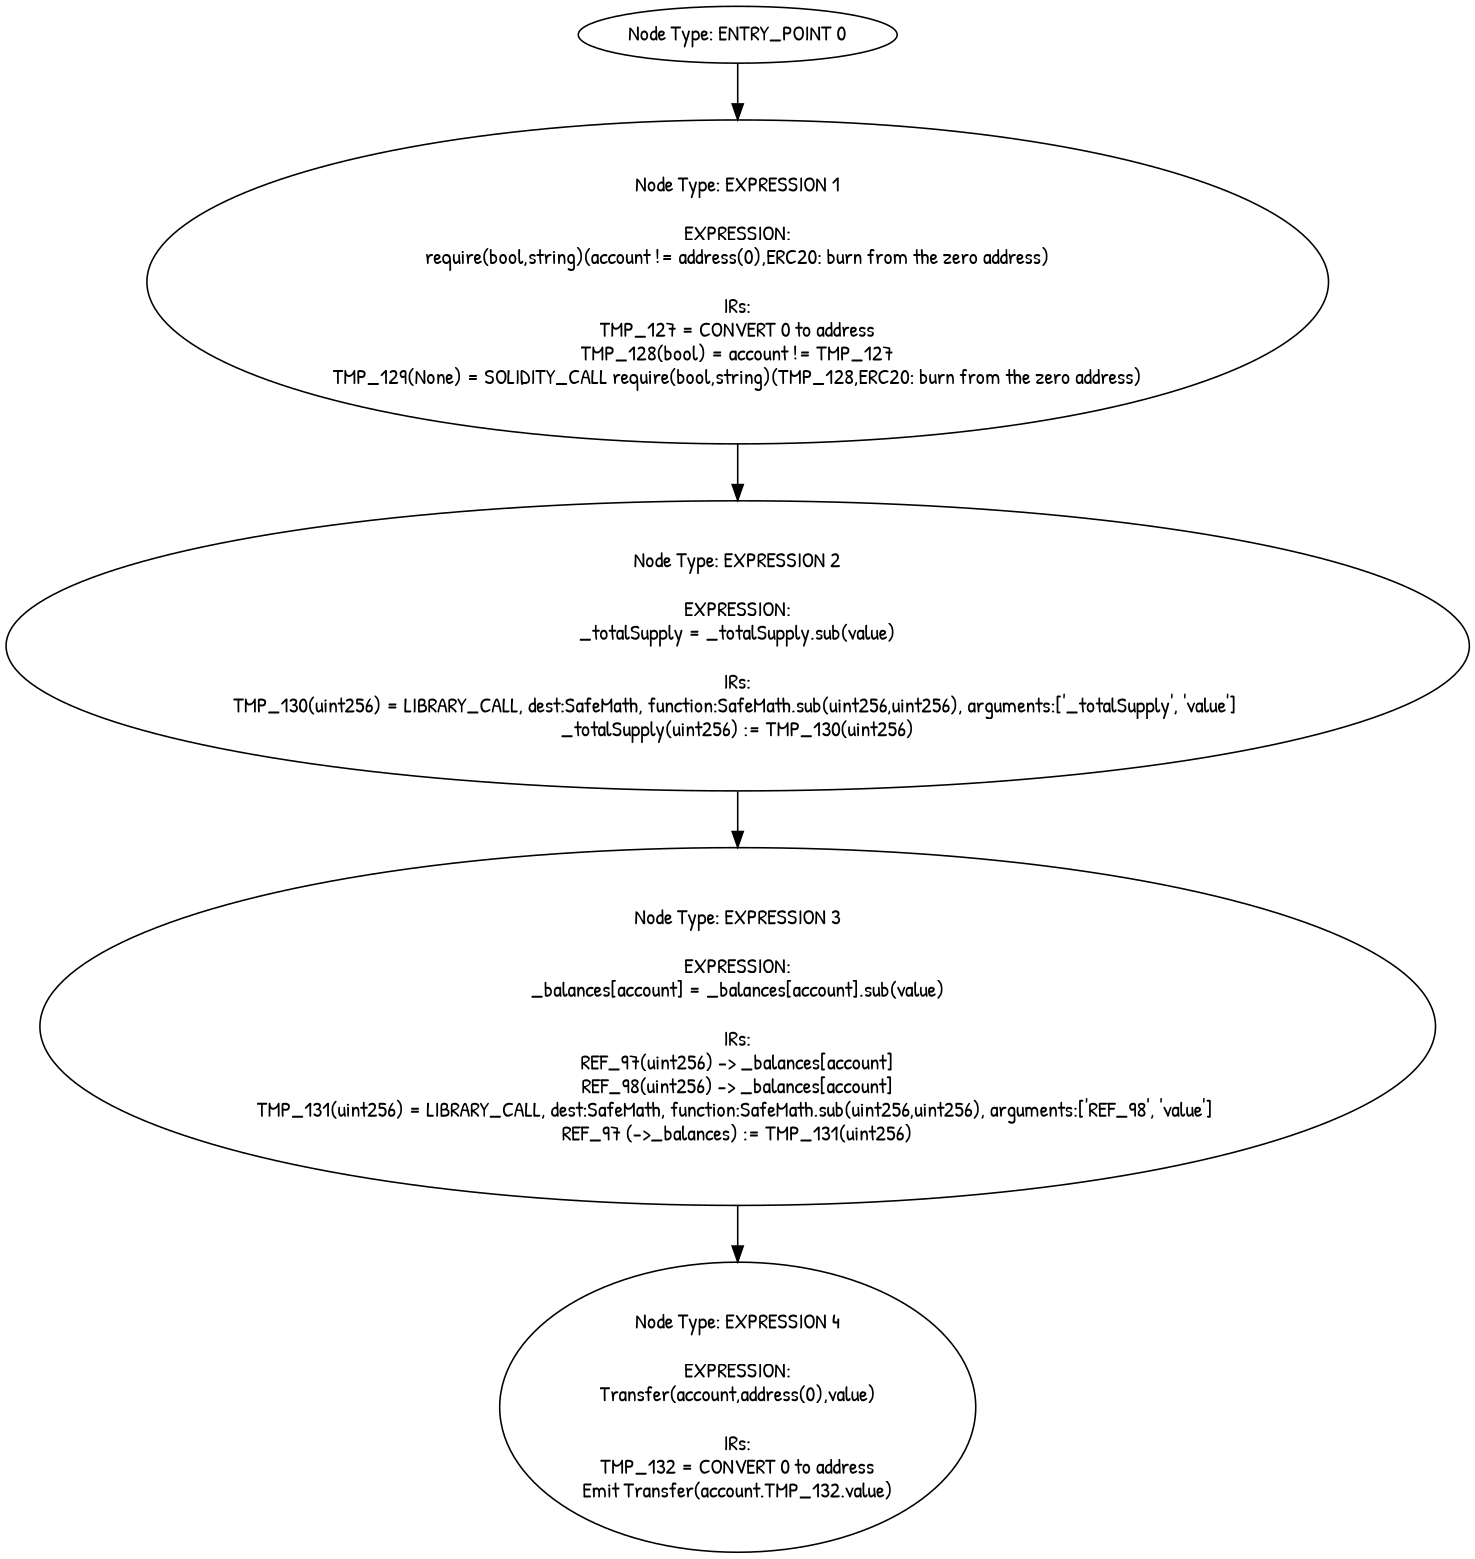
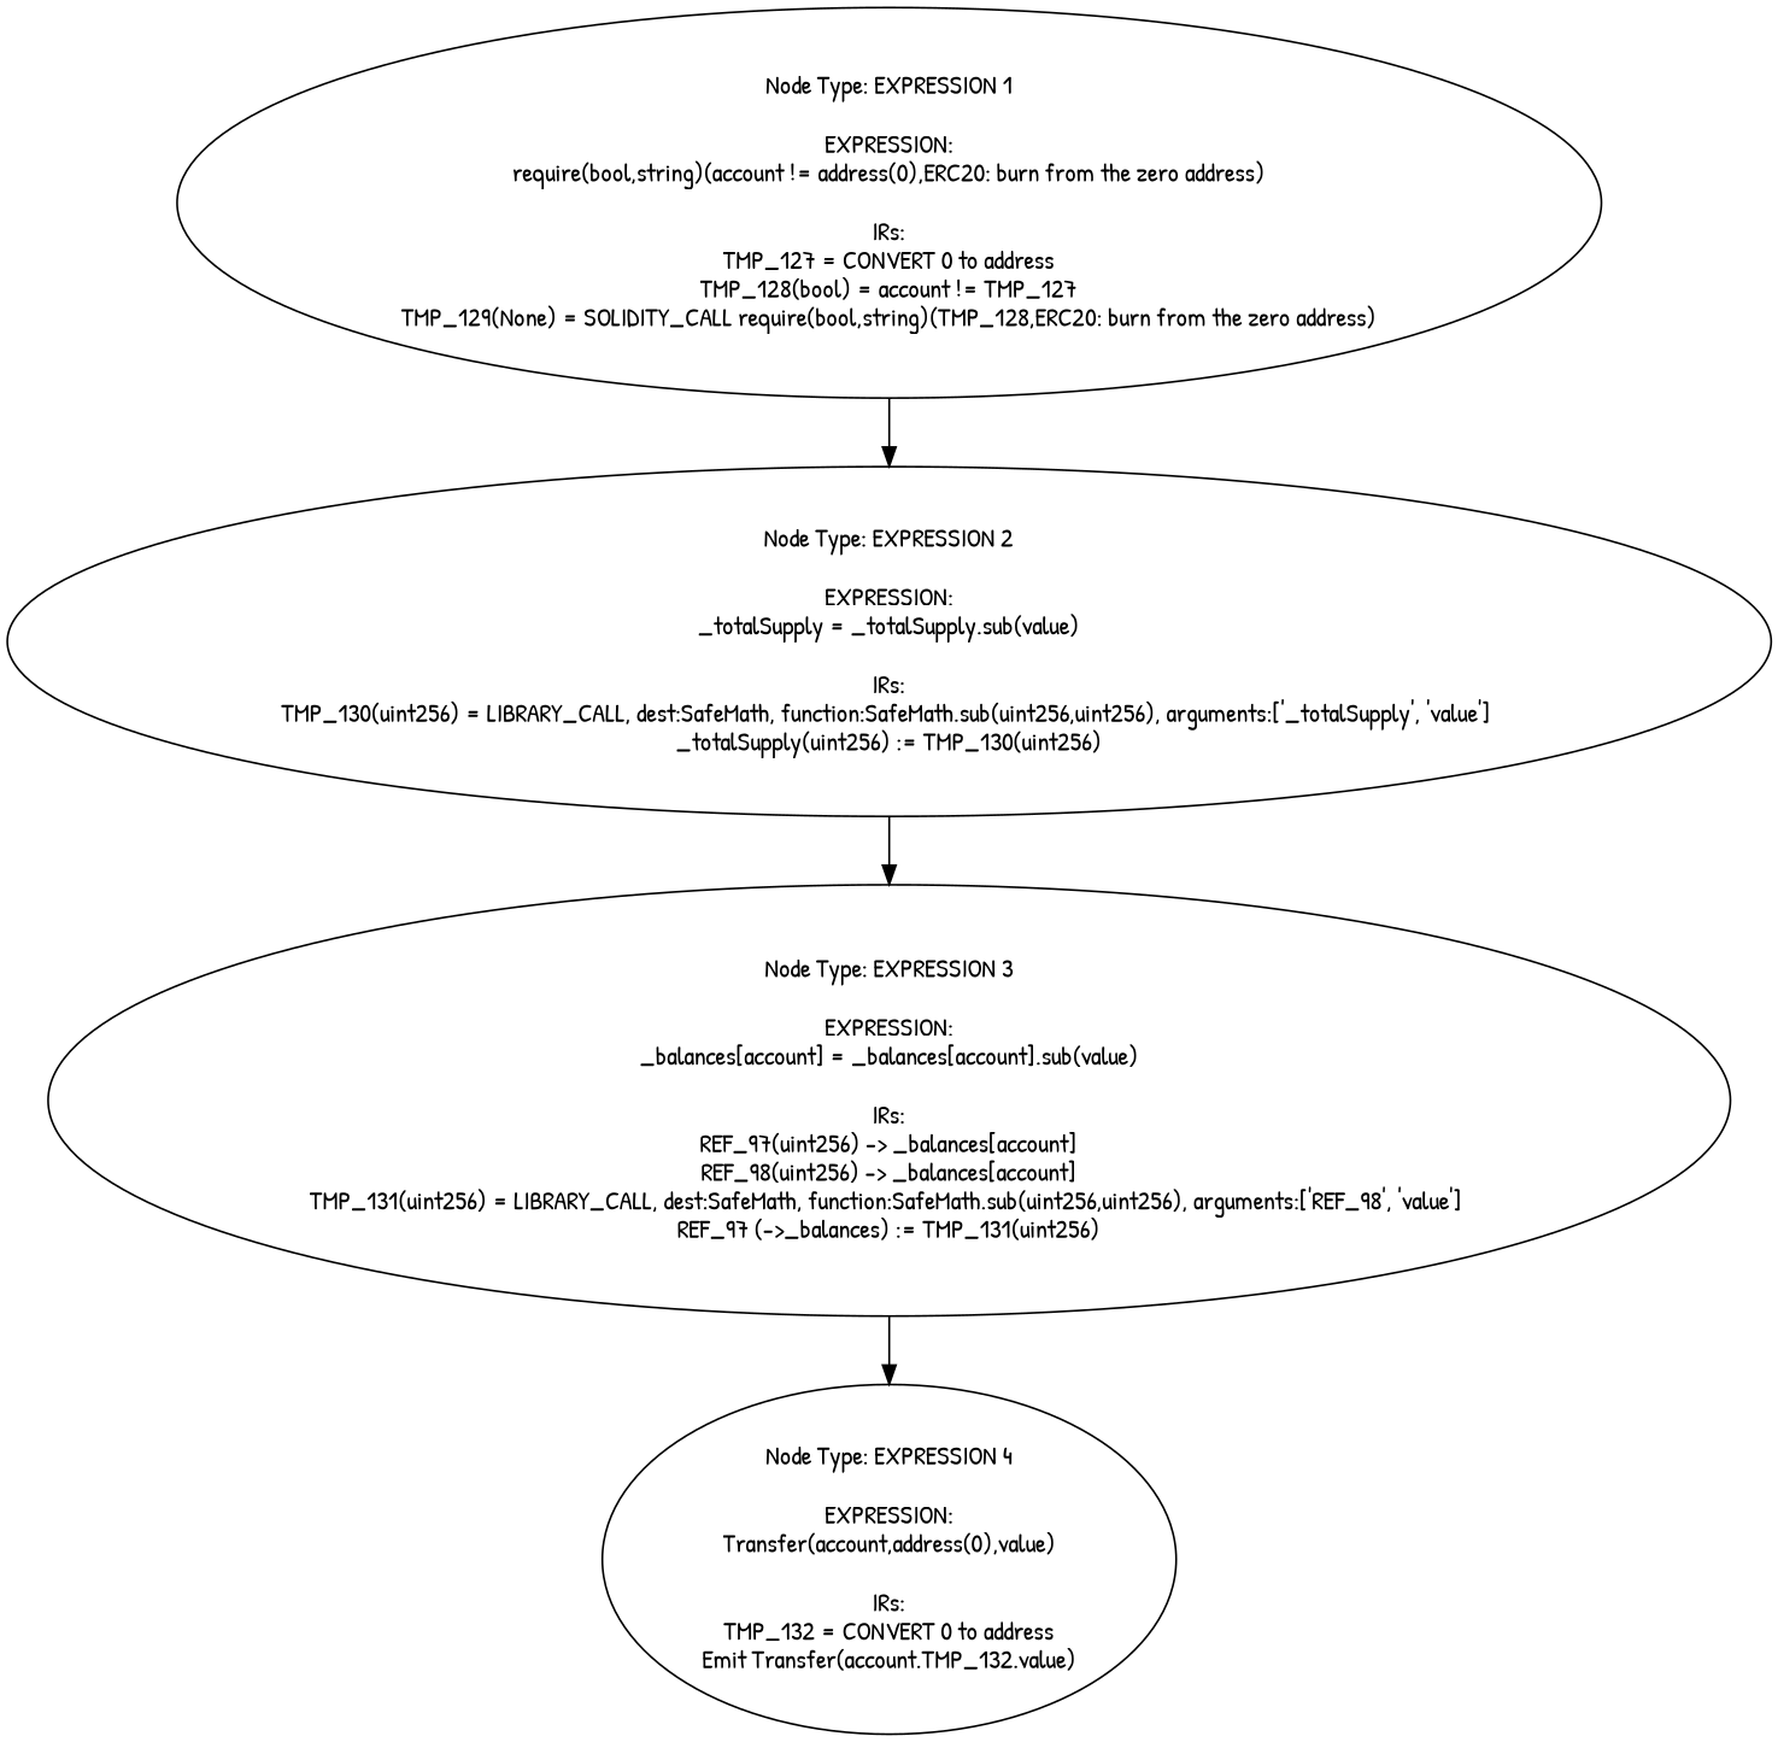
  digraph {
    fontname="Patrick Hand"
    node [fontname="Patrick Hand"]
    edge [fontname="Patrick Hand"]
-   n1 [label="Node Type: ENTRY_POINT 0\n"]
    n2 [label="Node Type: EXPRESSION 1\n\nEXPRESSION:\nrequire(bool,string)(account != address(0),ERC20: burn from the zero address)\n\nIRs:\nTMP_127 = CONVERT 0 to address\nTMP_128(bool) = account != TMP_127\nTMP_129(None) = SOLIDITY_CALL require(bool,string)(TMP_128,ERC20: burn from the zero address)"]
    n3 [label="Node Type: EXPRESSION 2\n\nEXPRESSION:\n_totalSupply = _totalSupply.sub(value)\n\nIRs:\nTMP_130(uint256) = LIBRARY_CALL, dest:SafeMath, function:SafeMath.sub(uint256,uint256), arguments:['_totalSupply', 'value'] \n_totalSupply(uint256) := TMP_130(uint256)"]
    n4 [label="Node Type: EXPRESSION 3\n\nEXPRESSION:\n_balances[account] = _balances[account].sub(value)\n\nIRs:\nREF_97(uint256) -> _balances[account]\nREF_98(uint256) -> _balances[account]\nTMP_131(uint256) = LIBRARY_CALL, dest:SafeMath, function:SafeMath.sub(uint256,uint256), arguments:['REF_98', 'value'] \nREF_97 (->_balances) := TMP_131(uint256)"]
    n5 [label="Node Type: EXPRESSION 4\n\nEXPRESSION:\nTransfer(account,address(0),value)\n\nIRs:\nTMP_132 = CONVERT 0 to address\nEmit Transfer(account.TMP_132.value)"]
-   n1 -> n2
    n2 -> n3
    n3 -> n4
    n4 -> n5
  }
